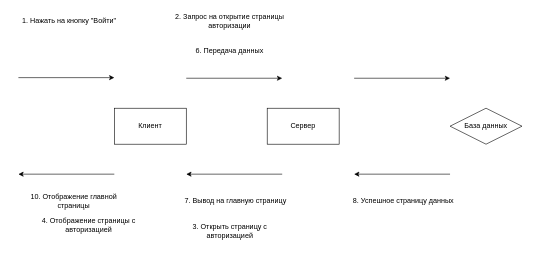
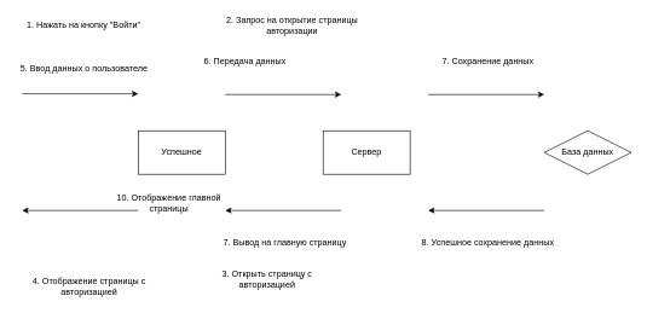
  <mxCell id="0" />
  <mxCell id="1" parent="0" />
  <mxCell id="2" style="edgeStyle=orthogonalEdgeStyle;rounded=0;orthogonalLoop=1;jettySize=auto;html=1;" edge="1" parent="1"><mxGeometry relative="1" as="geometry"><mxPoint x="190" y="129" as="targetPoint" /><mxPoint x="30" y="129" as="sourcePoint" /></mxGeometry></mxCell>
- <mxCell id="3" value="Клиент" style="rounded=0;whiteSpace=wrap;html=1;" vertex="1" parent="1"><mxGeometry x="190" y="180" width="120" height="60" as="geometry" /></mxCell>
+ <mxCell id="3" value="Успешное" style="rounded=0;whiteSpace=wrap;html=1;" vertex="1" parent="1"><mxGeometry x="190" y="180" width="120" height="60" as="geometry" /></mxCell>
  <mxCell id="4" value="Сервер" style="rounded=0;whiteSpace=wrap;html=1;" vertex="1" parent="1"><mxGeometry x="445" y="180" width="120" height="60" as="geometry" /></mxCell>
  <mxCell id="5" value="База данных" style="rhombus;whiteSpace=wrap;html=1;" vertex="1" parent="1"><mxGeometry x="750" y="180" width="120" height="60" as="geometry" /></mxCell>
  <mxCell id="6" style="edgeStyle=orthogonalEdgeStyle;rounded=0;orthogonalLoop=1;jettySize=auto;html=1;" edge="1" parent="1"><mxGeometry relative="1" as="geometry"><mxPoint x="470" y="130" as="targetPoint" /><mxPoint x="310" y="130" as="sourcePoint" /></mxGeometry></mxCell>
  <mxCell id="7" style="edgeStyle=orthogonalEdgeStyle;rounded=0;orthogonalLoop=1;jettySize=auto;html=1;" edge="1" parent="1"><mxGeometry relative="1" as="geometry"><mxPoint x="750" y="130" as="targetPoint" /><mxPoint x="590" y="130" as="sourcePoint" /></mxGeometry></mxCell>
  <mxCell id="8" style="edgeStyle=orthogonalEdgeStyle;rounded=0;orthogonalLoop=1;jettySize=auto;html=1;endArrow=none;endFill=0;startArrow=classic;startFill=1;" edge="1" parent="1"><mxGeometry relative="1" as="geometry"><mxPoint x="190" y="290" as="targetPoint" /><mxPoint x="30" y="290" as="sourcePoint" /></mxGeometry></mxCell>
  <mxCell id="9" style="edgeStyle=orthogonalEdgeStyle;rounded=0;orthogonalLoop=1;jettySize=auto;html=1;endArrow=none;endFill=0;startArrow=classic;startFill=1;" edge="1" parent="1"><mxGeometry relative="1" as="geometry"><mxPoint x="470" y="290" as="targetPoint" /><mxPoint x="310" y="290" as="sourcePoint" /></mxGeometry></mxCell>
  <mxCell id="10" style="edgeStyle=orthogonalEdgeStyle;rounded=0;orthogonalLoop=1;jettySize=auto;html=1;endArrow=none;endFill=0;startArrow=classic;startFill=1;" edge="1" parent="1"><mxGeometry relative="1" as="geometry"><mxPoint x="750" y="290" as="targetPoint" /><mxPoint x="590" y="290" as="sourcePoint" /></mxGeometry></mxCell>
  <mxCell id="11" value="1. Нажать на кнопку &quot;Войти&quot;" style="text;html=1;align=center;verticalAlign=middle;whiteSpace=wrap;rounded=0;" vertex="1" parent="1"><mxGeometry x="20" y="20" width="190" height="30" as="geometry" /></mxCell>
- <mxCell id="13" value="6. Передача данных" style="text;html=1;align=center;verticalAlign=middle;whiteSpace=wrap;rounded=0;" vertex="1" parent="1"><mxGeometry x="290" y="70" width="185" height="30" as="geometry" /></mxCell>
- <mxCell id="14" value="2. Запрос на открытие страницы авторизации" style="text;html=1;align=center;verticalAlign=middle;whiteSpace=wrap;rounded=0;" vertex="1" parent="1"><mxGeometry x="290" y="20" width="185" height="30" as="geometry" /></mxCell>
- <mxCell id="16" value="8. Успешное страницу данных" style="text;html=1;align=center;verticalAlign=middle;whiteSpace=wrap;rounded=0;" vertex="1" parent="1"><mxGeometry x="580" y="320" width="185" height="30" as="geometry" /></mxCell>
+ <mxCell id="12" value="5. Ввод данных о пользователе" style="text;html=1;align=center;verticalAlign=middle;whiteSpace=wrap;rounded=0;" vertex="1" parent="1"><mxGeometry x="22.5" y="80" width="185" height="30" as="geometry" /></mxCell>
+ <mxCell id="13" value="6. Передача данных" style="text;html=1;align=center;verticalAlign=middle;whiteSpace=wrap;rounded=0;" vertex="1" parent="1"><mxGeometry x="245" y="70" width="185" height="30" as="geometry" /></mxCell>
+ <mxCell id="14" value="2. Запрос на открытие страницы авторизации" style="text;html=1;align=center;verticalAlign=middle;whiteSpace=wrap;rounded=0;" vertex="1" parent="1"><mxGeometry x="310" y="20" width="185" height="30" as="geometry" /></mxCell>
+ <mxCell id="15" value="7. Сохранение данных" style="text;html=1;align=center;verticalAlign=middle;whiteSpace=wrap;rounded=0;" vertex="1" parent="1"><mxGeometry x="580" y="70" width="185" height="30" as="geometry" /></mxCell>
+ <mxCell id="16" value="8. Успешное сохранение данных" style="text;html=1;align=center;verticalAlign=middle;whiteSpace=wrap;rounded=0;" vertex="1" parent="1"><mxGeometry x="580" y="320" width="185" height="30" as="geometry" /></mxCell>
  <mxCell id="17" value="7. Вывод на главную страницу" style="text;html=1;align=center;verticalAlign=middle;whiteSpace=wrap;rounded=0;" vertex="1" parent="1"><mxGeometry x="300" y="320" width="185" height="30" as="geometry" /></mxCell>
- <mxCell id="18" value="3. Открыть страницу с авторизацией" style="text;html=1;align=center;verticalAlign=middle;whiteSpace=wrap;rounded=0;" vertex="1" parent="1"><mxGeometry x="282.5" y="370" width="200" height="30" as="geometry" /></mxCell>
- <mxCell id="19" value="10. Отображение главной страницы" style="text;html=1;align=center;verticalAlign=middle;whiteSpace=wrap;rounded=0;" vertex="1" parent="1"><mxGeometry x="30" y="320" width="185" height="30" as="geometry" /></mxCell>
- <mxCell id="20" value="4. Отображение страницы с авторизацией" style="text;html=1;align=center;verticalAlign=middle;whiteSpace=wrap;rounded=0;" vertex="1" parent="1"><mxGeometry x="55" y="360" width="185" height="30" as="geometry" /></mxCell>
+ <mxCell id="18" value="3. Открыть страницу с авторизацией" style="text;html=1;align=center;verticalAlign=middle;whiteSpace=wrap;rounded=0;" vertex="1" parent="1"><mxGeometry x="267.5" y="370" width="200" height="30" as="geometry" /></mxCell>
+ <mxCell id="19" value="10. Отображение главной страницы" style="text;html=1;align=center;verticalAlign=middle;whiteSpace=wrap;rounded=0;" vertex="1" parent="1"><mxGeometry x="140" y="265" width="185" height="30" as="geometry" /></mxCell>
+ <mxCell id="20" value="4. Отображение страницы с авторизацией" style="text;html=1;align=center;verticalAlign=middle;whiteSpace=wrap;rounded=0;" vertex="1" parent="1"><mxGeometry x="30" y="380" width="185" height="30" as="geometry" /></mxCell>
